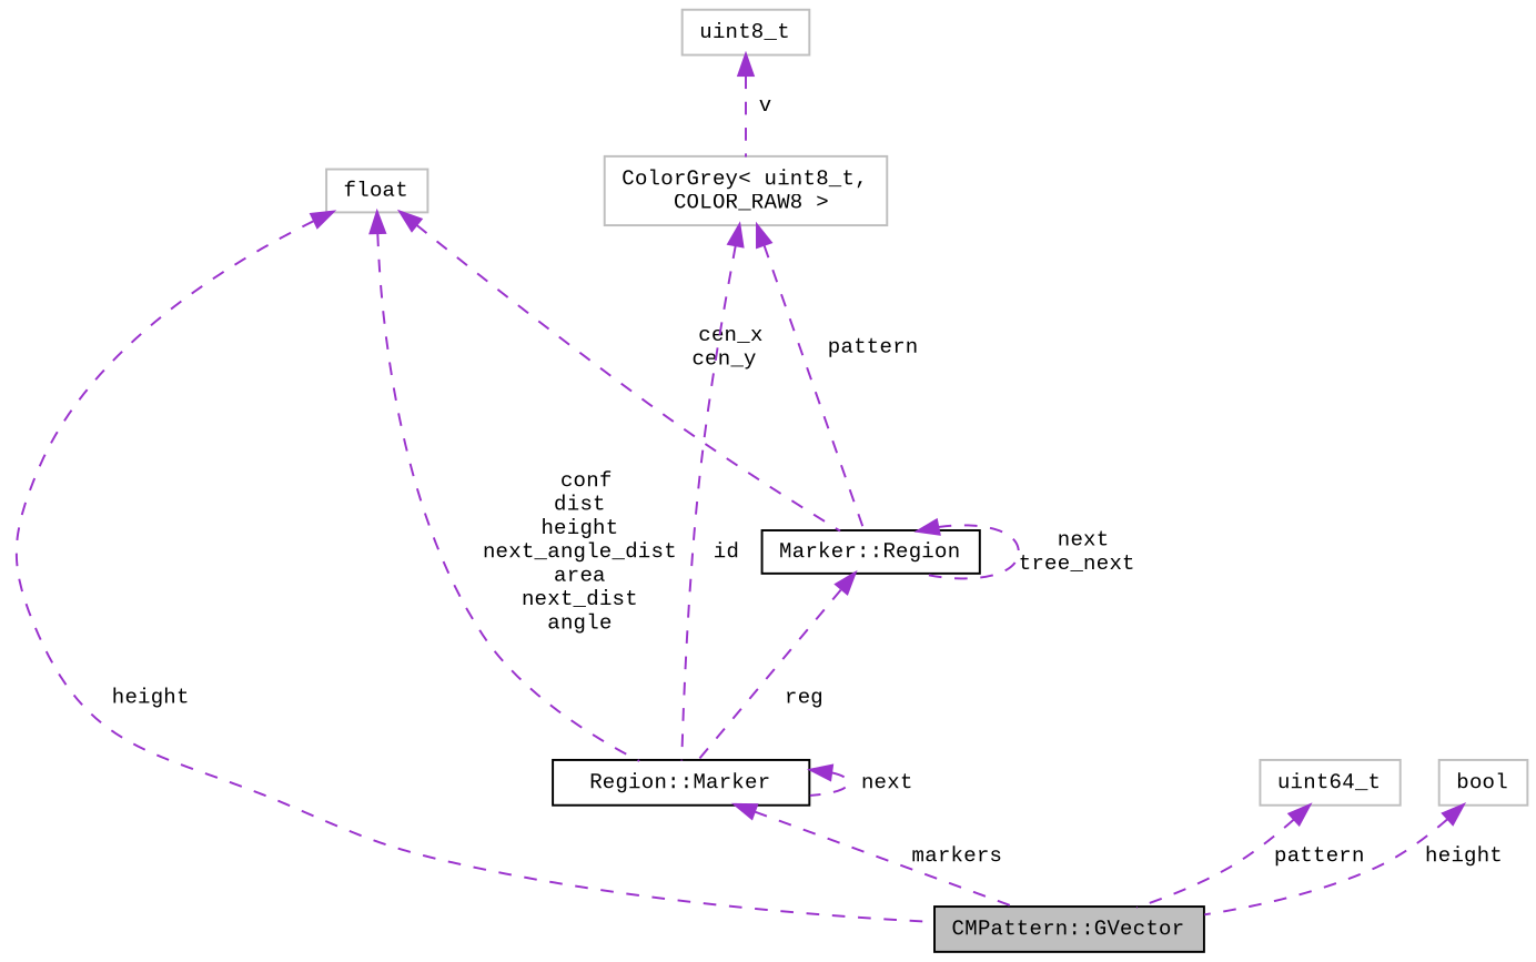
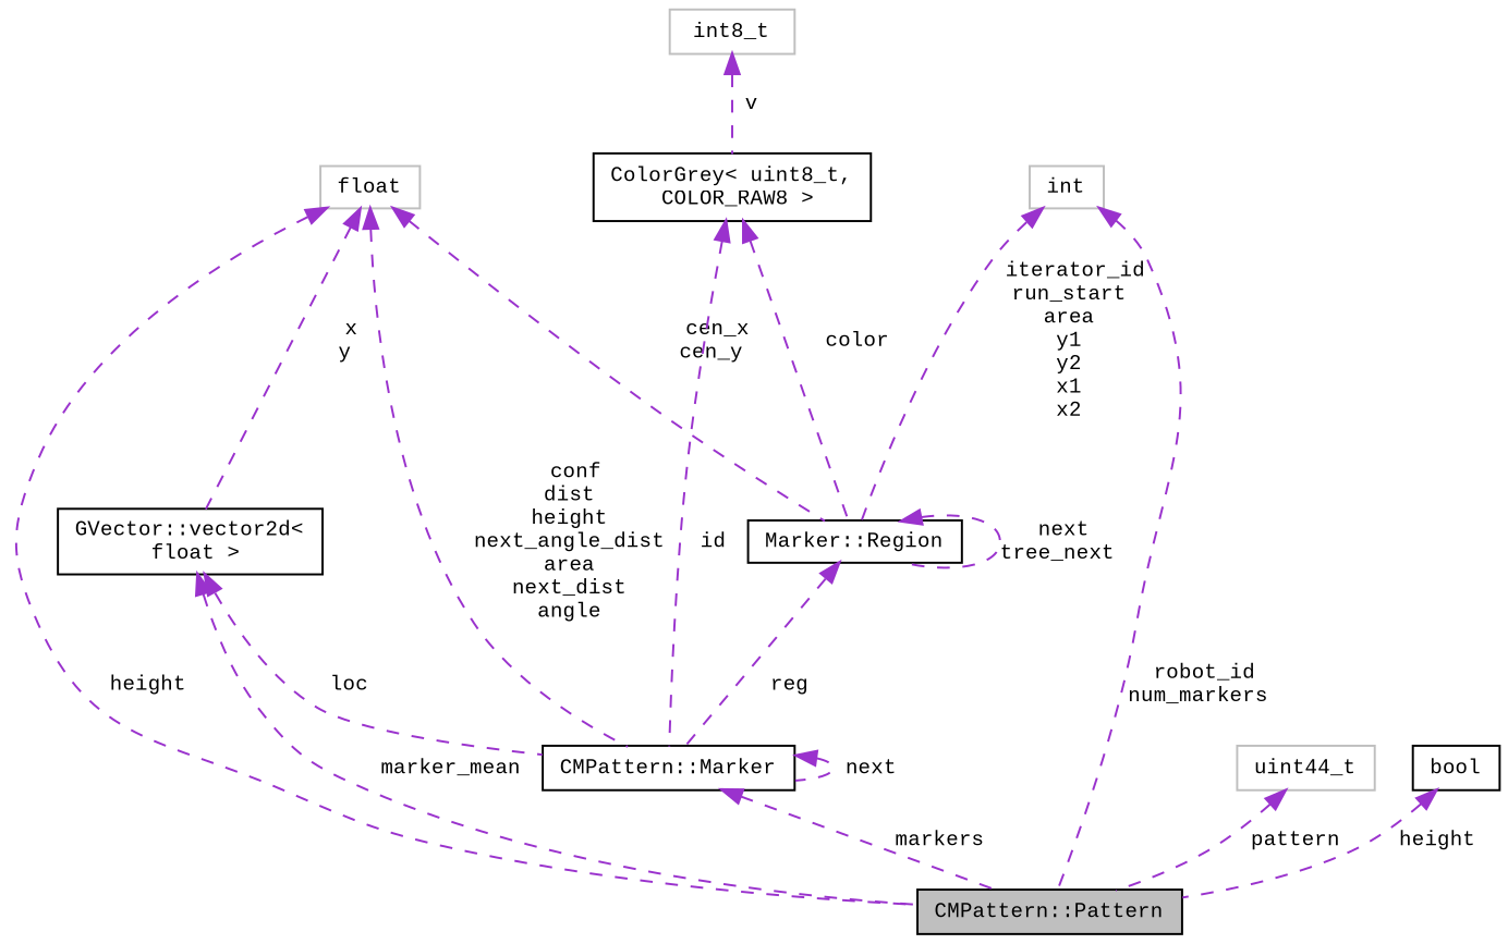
  digraph {
    fontname="Liberation Mono"
    node [color=black fillcolor=white fontname="Liberation Mono" fontsize=10 shape=record style=filled]
    edge [color=darkorchid3 dir=back fontname="Liberation Mono" fontsize=10 labelfontname=Helvetica labelfontsize=10 style=dashed]
-   n1 [fillcolor=grey75 fontcolor=black height=0.2 label="CMPattern::GVector" width=0.4]
-   n2 [height=0.2 label="Region::Marker" width=0.4]
+   n1 [fillcolor=grey75 fontcolor=black height=0.2 label="CMPattern::Pattern" width=0.4]
+   n2 [height=0.2 label="CMPattern::Marker" width=0.4]
    n3 [color=grey75 height=0.2 label=float width=0.4]
    n4 [height=0.2 label="Marker::Region" width=0.4]
-   n7 [color=grey75 height=0.2 label="ColorGrey\< uint8_t,\l COLOR_RAW8 \>" width=0.4]
-   n8 [color=grey75 height=0.2 label=uint8_t width=0.4]
-   n9 [color=grey75 height=0.2 label=uint64_t width=0.4]
-   n10 [color=grey75 height=0.2 label=bool width=0.4]
+   n5 [height=0.2 label="GVector::vector2d\<\l float \>" width=0.4]
+   n6 [color=grey75 height=0.2 label=int width=0.4]
+   n7 [height=0.2 label="ColorGrey\< uint8_t,\l COLOR_RAW8 \>" width=0.4]
+   n8 [color=grey75 height=0.2 label=int8_t width=0.4]
+   n9 [color=grey75 height=0.2 label=uint44_t width=0.4]
+   n10 [height=0.2 label=bool width=0.4]
    n2 -> n1 [label=" markers"]
    n2 -> n2 [label=" next"]
    n3 -> n1 [label=" height"]
    n3 -> n2 [label=" conf\ndist\nheight\nnext_angle_dist\narea\nnext_dist\nangle"]
    n3 -> n4 [label=" cen_x\ncen_y"]
+   n3 -> n5 [label=" x\ny"]
    n4 -> n2 [label=" reg"]
    n4 -> n4 [label=" next\ntree_next"]
+   n5 -> n1 [label=" marker_mean"]
+   n5 -> n2 [label=" loc"]
+   n6 -> n1 [label=" robot_id\nnum_markers"]
+   n6 -> n4 [label=" iterator_id\nrun_start\narea\ny1\ny2\nx1\nx2"]
    n7 -> n2 [label=" id"]
-   n7 -> n4 [label=" pattern"]
+   n7 -> n4 [label=" color"]
    n8 -> n7 [label=" v"]
    n9 -> n1 [label=" pattern"]
    n10 -> n1 [label=" height"]
  }
